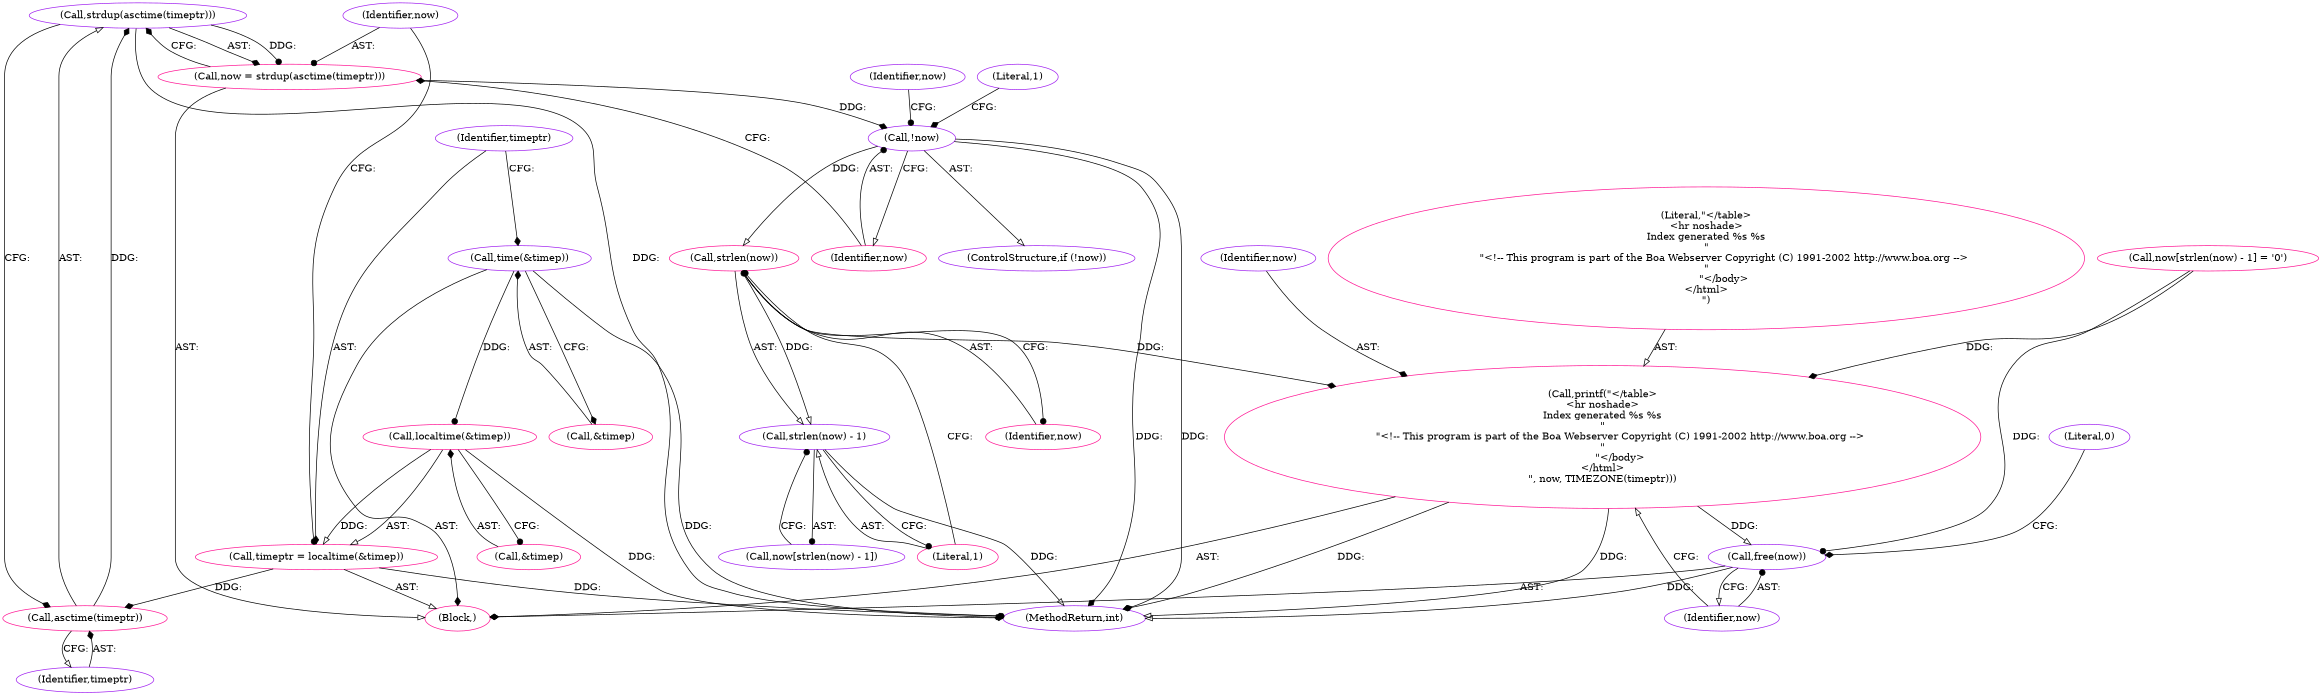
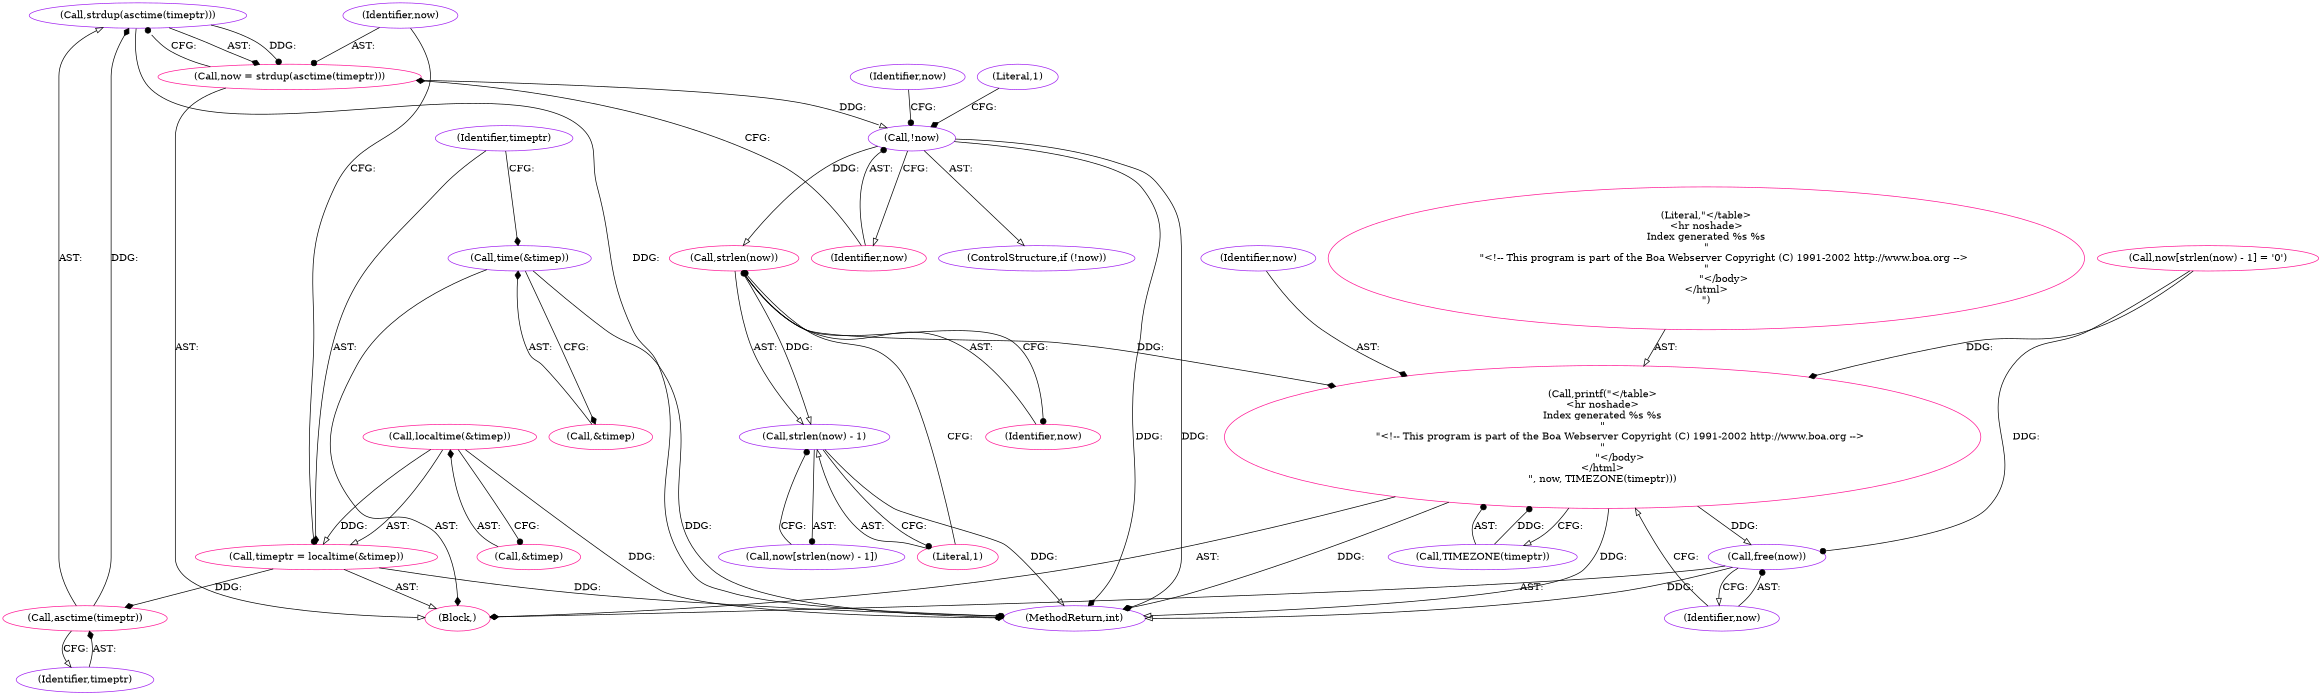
  digraph {
    node [color=purple]
    edge [arrowhead=diamond]
    n1 [label="(Call,strdup(asctime(timeptr)))"]
    n2 [color=deeppink label="(Call,asctime(timeptr))"]
    n3 [color=deeppink label="(Call,now = strdup(asctime(timeptr)))"]
    n4 [label="(MethodReturn,int)"]
    n5 [label="(Identifier,timeptr)"]
    n6 [color=deeppink label="(Block,)"]
    n7 [label="(Call,!now)"]
+   n8 [label="(Call,TIMEZONE(timeptr))"]
    n9 [color=deeppink label="(Call,printf(\"</table>\n<hr noshade>\nIndex generated %s %s\n\"\n           \"<!-- This program is part of the Boa Webserver Copyright (C) 1991-2002 http://www.boa.org -->\n\"\n           \"</body>\n</html>\n\", now, TIMEZONE(timeptr)))"]
    n10 [color=deeppink label="(Call,timeptr = localtime(&timep))"]
    n11 [color=deeppink label="(Call,localtime(&timep))"]
    n12 [color=deeppink label="(Call,&timep)"]
    n13 [label="(Call,time(&timep))"]
    n14 [color=deeppink label="(Call,&timep)"]
    n15 [color=deeppink label="(Call,strlen(now))"]
    n16 [color=deeppink label="(Identifier,now)"]
    n17 [label="(ControlStructure,if (!now))"]
    n18 [label="(Call,strlen(now) - 1)"]
    n19 [color=deeppink label="(Identifier,now)"]
    n20 [color=deeppink label="(Literal,1)"]
    n21 [label="(Call,now[strlen(now) - 1])"]
    n22 [label="(Call,free(now))"]
    n23 [label="(Identifier,now)"]
    n24 [label="(Identifier,now)"]
-   n25 [label="(Literal,0)"]
    n26 [color=deeppink label="(Call,now[strlen(now) - 1] = '\0')"]
    n27 [label="(Identifier,now)"]
    n28 [label="(Identifier,now)"]
    n29 [label="(Literal,1)"]
    n30 [color=deeppink label="(Literal,\"</table>\n<hr noshade>\nIndex generated %s %s\n\"\n           \"<!-- This program is part of the Boa Webserver Copyright (C) 1991-2002 http://www.boa.org -->\n\"\n           \"</body>\n</html>\n\")"]
    n31 [label="(Identifier,timeptr)"]
-   n1 -> n2 [label="CFG: "]
    n1 -> n3 [label="AST: "]
    n1 -> n3 [arrowhead=dot label="DDG: "]
    n1 -> n4 [label="DDG: "]
    n2 -> n1 [arrowhead=onormal label="AST: "]
    n2 -> n1 [label="DDG: "]
    n2 -> n5 [arrowhead=onormal label="CFG: "]
-   n3 -> n1 [label="CFG: "]
+   n3 -> n1 [arrowhead=dot label="CFG: "]
    n3 -> n6 [arrowhead=onormal label="AST: "]
-   n3 -> n7 [label="DDG: "]
+   n3 -> n7 [arrowhead=onormal label="DDG: "]
    n5 -> n2 [label="AST: "]
    n7 -> n4 [label="DDG: "]
    n7 -> n4 [label="DDG: "]
    n7 -> n15 [arrowhead=onormal label="DDG: "]
    n7 -> n16 [arrowhead=onormal label="CFG: "]
    n7 -> n17 [arrowhead=onormal label="AST: "]
+   n8 -> n9 [arrowhead=dot label="AST: "]
+   n8 -> n9 [arrowhead=dot label="DDG: "]
    n9 -> n4 [label="DDG: "]
    n9 -> n4 [arrowhead=onormal label="DDG: "]
    n9 -> n6 [label="AST: "]
+   n9 -> n8 [arrowhead=onormal label="CFG: "]
    n9 -> n22 [arrowhead=onormal label="DDG: "]
    n10 -> n2 [label="DDG: "]
    n10 -> n4 [arrowhead=dot label="DDG: "]
    n10 -> n6 [arrowhead=onormal label="AST: "]
    n11 -> n4 [label="DDG: "]
    n11 -> n10 [arrowhead=onormal label="AST: "]
    n11 -> n10 [arrowhead=onormal label="DDG: "]
    n11 -> n12 [arrowhead=dot label="CFG: "]
    n12 -> n11 [label="AST: "]
    n13 -> n4 [arrowhead=onormal label="DDG: "]
    n13 -> n6 [label="AST: "]
-   n13 -> n11 [arrowhead=dot label="DDG: "]
    n13 -> n14 [label="CFG: "]
    n14 -> n13 [label="AST: "]
    n15 -> n9 [label="DDG: "]
    n15 -> n18 [arrowhead=onormal label="AST: "]
    n15 -> n18 [arrowhead=onormal label="DDG: "]
    n15 -> n19 [arrowhead=dot label="CFG: "]
    n16 -> n3 [label="CFG: "]
    n16 -> n7 [arrowhead=dot label="AST: "]
    n18 -> n4 [arrowhead=onormal label="DDG: "]
    n18 -> n20 [arrowhead=dot label="CFG: "]
    n18 -> n21 [arrowhead=dot label="AST: "]
    n19 -> n15 [arrowhead=dot label="AST: "]
    n20 -> n15 [arrowhead=dot label="CFG: "]
    n20 -> n18 [arrowhead=onormal label="AST: "]
    n21 -> n18 [arrowhead=dot label="CFG: "]
    n22 -> n4 [arrowhead=onormal label="DDG: "]
    n22 -> n6 [label="AST: "]
    n22 -> n23 [arrowhead=onormal label="CFG: "]
    n23 -> n9 [arrowhead=onormal label="CFG: "]
    n23 -> n22 [arrowhead=dot label="AST: "]
    n24 -> n7 [arrowhead=dot label="CFG: "]
-   n25 -> n22 [label="CFG: "]
    n26 -> n9 [label="DDG: "]
    n26 -> n22 [arrowhead=dot label="DDG: "]
    n27 -> n9 [label="AST: "]
    n28 -> n3 [arrowhead=dot label="AST: "]
    n28 -> n10 [arrowhead=dot label="CFG: "]
    n29 -> n7 [label="CFG: "]
    n30 -> n9 [arrowhead=onormal label="AST: "]
    n31 -> n10 [label="AST: "]
    n31 -> n13 [label="CFG: "]
  }
